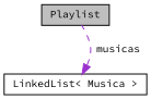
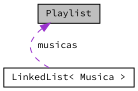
  digraph {
    fontname="Source Code Pro"
    node [color=black fontname="Source Code Pro" fontsize=10 shape=record style=filled]
    n1 [fillcolor=grey75 fontcolor=black height=0.2 label=Playlist width=0.4]
    n2 [fillcolor=white height=0.2 label="LinkedList\< Musica \>" width=0.4]
-   n2 -> n1 [color=darkorchid3 dir=back fontname="Source Code Pro" fontsize=10 label=" musicas" labelfontname=Helvetica labelfontsize=10 style=dashed]
+   n1 -> n2 [color=darkorchid3 dir=back fontname="Source Code Pro" fontsize=10 label=" musicas" labelfontname=Helvetica labelfontsize=10 style=dashed]
  }
